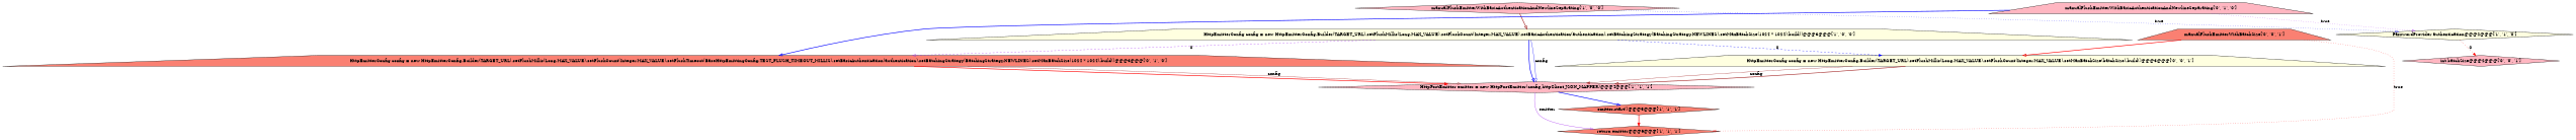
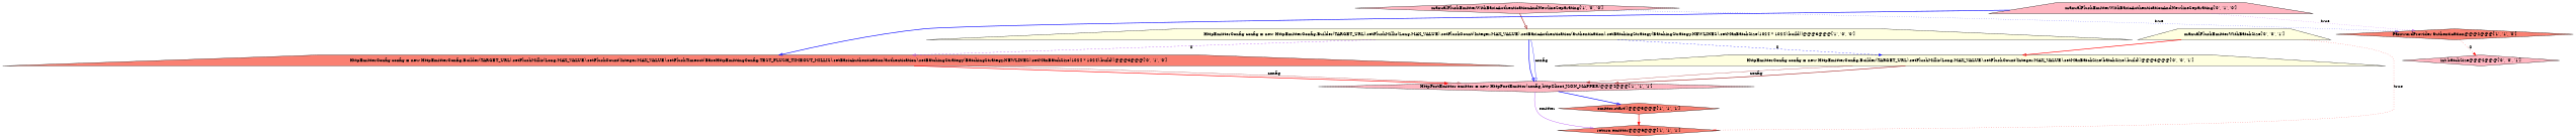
  digraph {
    node [fillcolor=lightpink shape=diamond style=filled]
    edge [arrowhead=onormal color=blue style=bold]
    n1 [fillcolor=salmon label="return emitter@@@6@@@['1', '1', '1']"]
    n2 [fillcolor=salmon label="HttpEmitterConfig config = new HttpEmitterConfig.Builder(TARGET_URL).setFlushMillis(Long.MAX_VALUE).setFlushCount(Integer.MAX_VALUE).setFlushTimeout(BaseHttpEmittingConfig.TEST_FLUSH_TIMEOUT_MILLIS).setBasicAuthentication(authentication).setBatchingStrategy(BatchingStrategy.NEWLINES).setMaxBatchSize(1024 * 1024).build()@@@3@@@['0', '1', '0']" shape=trapezium]
    n3 [label="HttpPostEmitter emitter = new HttpPostEmitter(config,httpClient,JSON_MAPPER)@@@4@@@['1', '1', '1']"]
    n4 [fillcolor=salmon label="emitter.start()@@@5@@@['1', '1', '1']"]
    n5 [label="manualFlushEmitterWithBasicAuthenticationAndNewlineSeparating['1', '0', '0']"]
    n6 [fillcolor=lightyellow label="HttpEmitterConfig config = new HttpEmitterConfig.Builder(TARGET_URL).setFlushMillis(Long.MAX_VALUE).setFlushCount(Integer.MAX_VALUE).setBasicAuthentication(authentication).setBatchingStrategy(BatchingStrategy.NEWLINES).setMaxBatchSize(1024 * 1024).build()@@@3@@@['1', '0', '0']" shape=trapezium]
-   n7 [fillcolor=lightyellow label="PasswordProvider authentication@@@2@@@['1', '1', '0']"]
+   n7 [fillcolor=salmon label="PasswordProvider authentication@@@2@@@['1', '1', '0']"]
    n8 [fillcolor=lightyellow label="HttpEmitterConfig config = new HttpEmitterConfig.Builder(TARGET_URL).setFlushMillis(Long.MAX_VALUE).setFlushCount(Integer.MAX_VALUE).setMaxBatchSize(batchSize).build()@@@3@@@['0', '0', '1']" shape=trapezium]
    n9 [label="int batchSize@@@2@@@['0', '0', '1']"]
    n10 [label="manualFlushEmitterWithBasicAuthenticationAndNewlineSeparating['0', '1', '0']" shape=trapezium]
-   n11 [fillcolor=salmon label="manualFlushEmitterWithBatchSize['0', '0', '1']" shape=trapezium]
+   n11 [fillcolor=lightyellow label="manualFlushEmitterWithBatchSize['0', '0', '1']" shape=trapezium]
    n2 -> n3 [arrowhead=normal color=red]
    n2 -> n3 [color=brown label=config style=solid]
    n3 -> n1 [color=purple label=emitter style=solid]
    n3 -> n4
    n4 -> n1 [arrowhead=normal color=red]
    n5 -> n6 [color=brown]
    n5 -> n7 [label=true style=dotted]
    n6 -> n2 [color=purple label=0 style=dashed]
    n6 -> n3
    n6 -> n3 [label=config style=solid]
    n6 -> n8 [arrowhead=normal label=0 style=dashed]
    n7 -> n9 [arrowhead=normal color=red label=0 style=dotted]
    n8 -> n3 [arrowhead=normal color=brown label=config style=solid]
    n8 -> n3 [color=brown]
    n10 -> n2
    n10 -> n7 [color=purple label=true style=dotted]
    n11 -> n1 [color=red label=true style=dotted]
    n11 -> n8 [color=red]
  }
